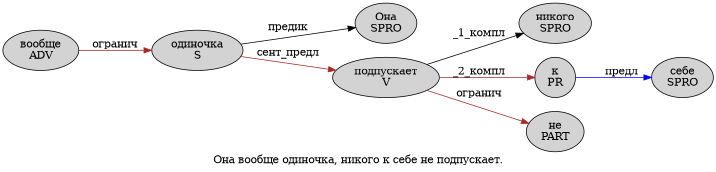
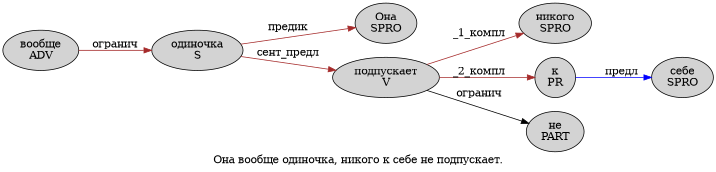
  digraph {
    label="Она вообще одиночка, никого к себе не подпускает."
    rankdir=LR
    node [fillcolor=lightgray penwidth=1 shape=ellipse style=filled]
    edge [color=brown]
    n1 [label="Она\nSPRO"]
    n2 [label="вообще\nADV"]
    n3 [label="одиночка\nS"]
    n4 [label="подпускает\nV"]
    n5 [label="никого\nSPRO"]
    n6 [label="к\nPR"]
    n7 [label="не\nPART"]
    n8 [label="себе\nSPRO"]
    n2 -> n3 [label="огранич"]
-   n3 -> n1 [color=black label="предик"]
+   n3 -> n1 [label="предик"]
    n3 -> n4 [label="сент_предл"]
-   n4 -> n5 [color=black label="_1_компл"]
+   n4 -> n5 [label="_1_компл"]
    n4 -> n6 [label="_2_компл"]
-   n4 -> n7 [label="огранич"]
+   n4 -> n7 [color=black label="огранич"]
    n6 -> n8 [color=blue label="предл"]
  }
